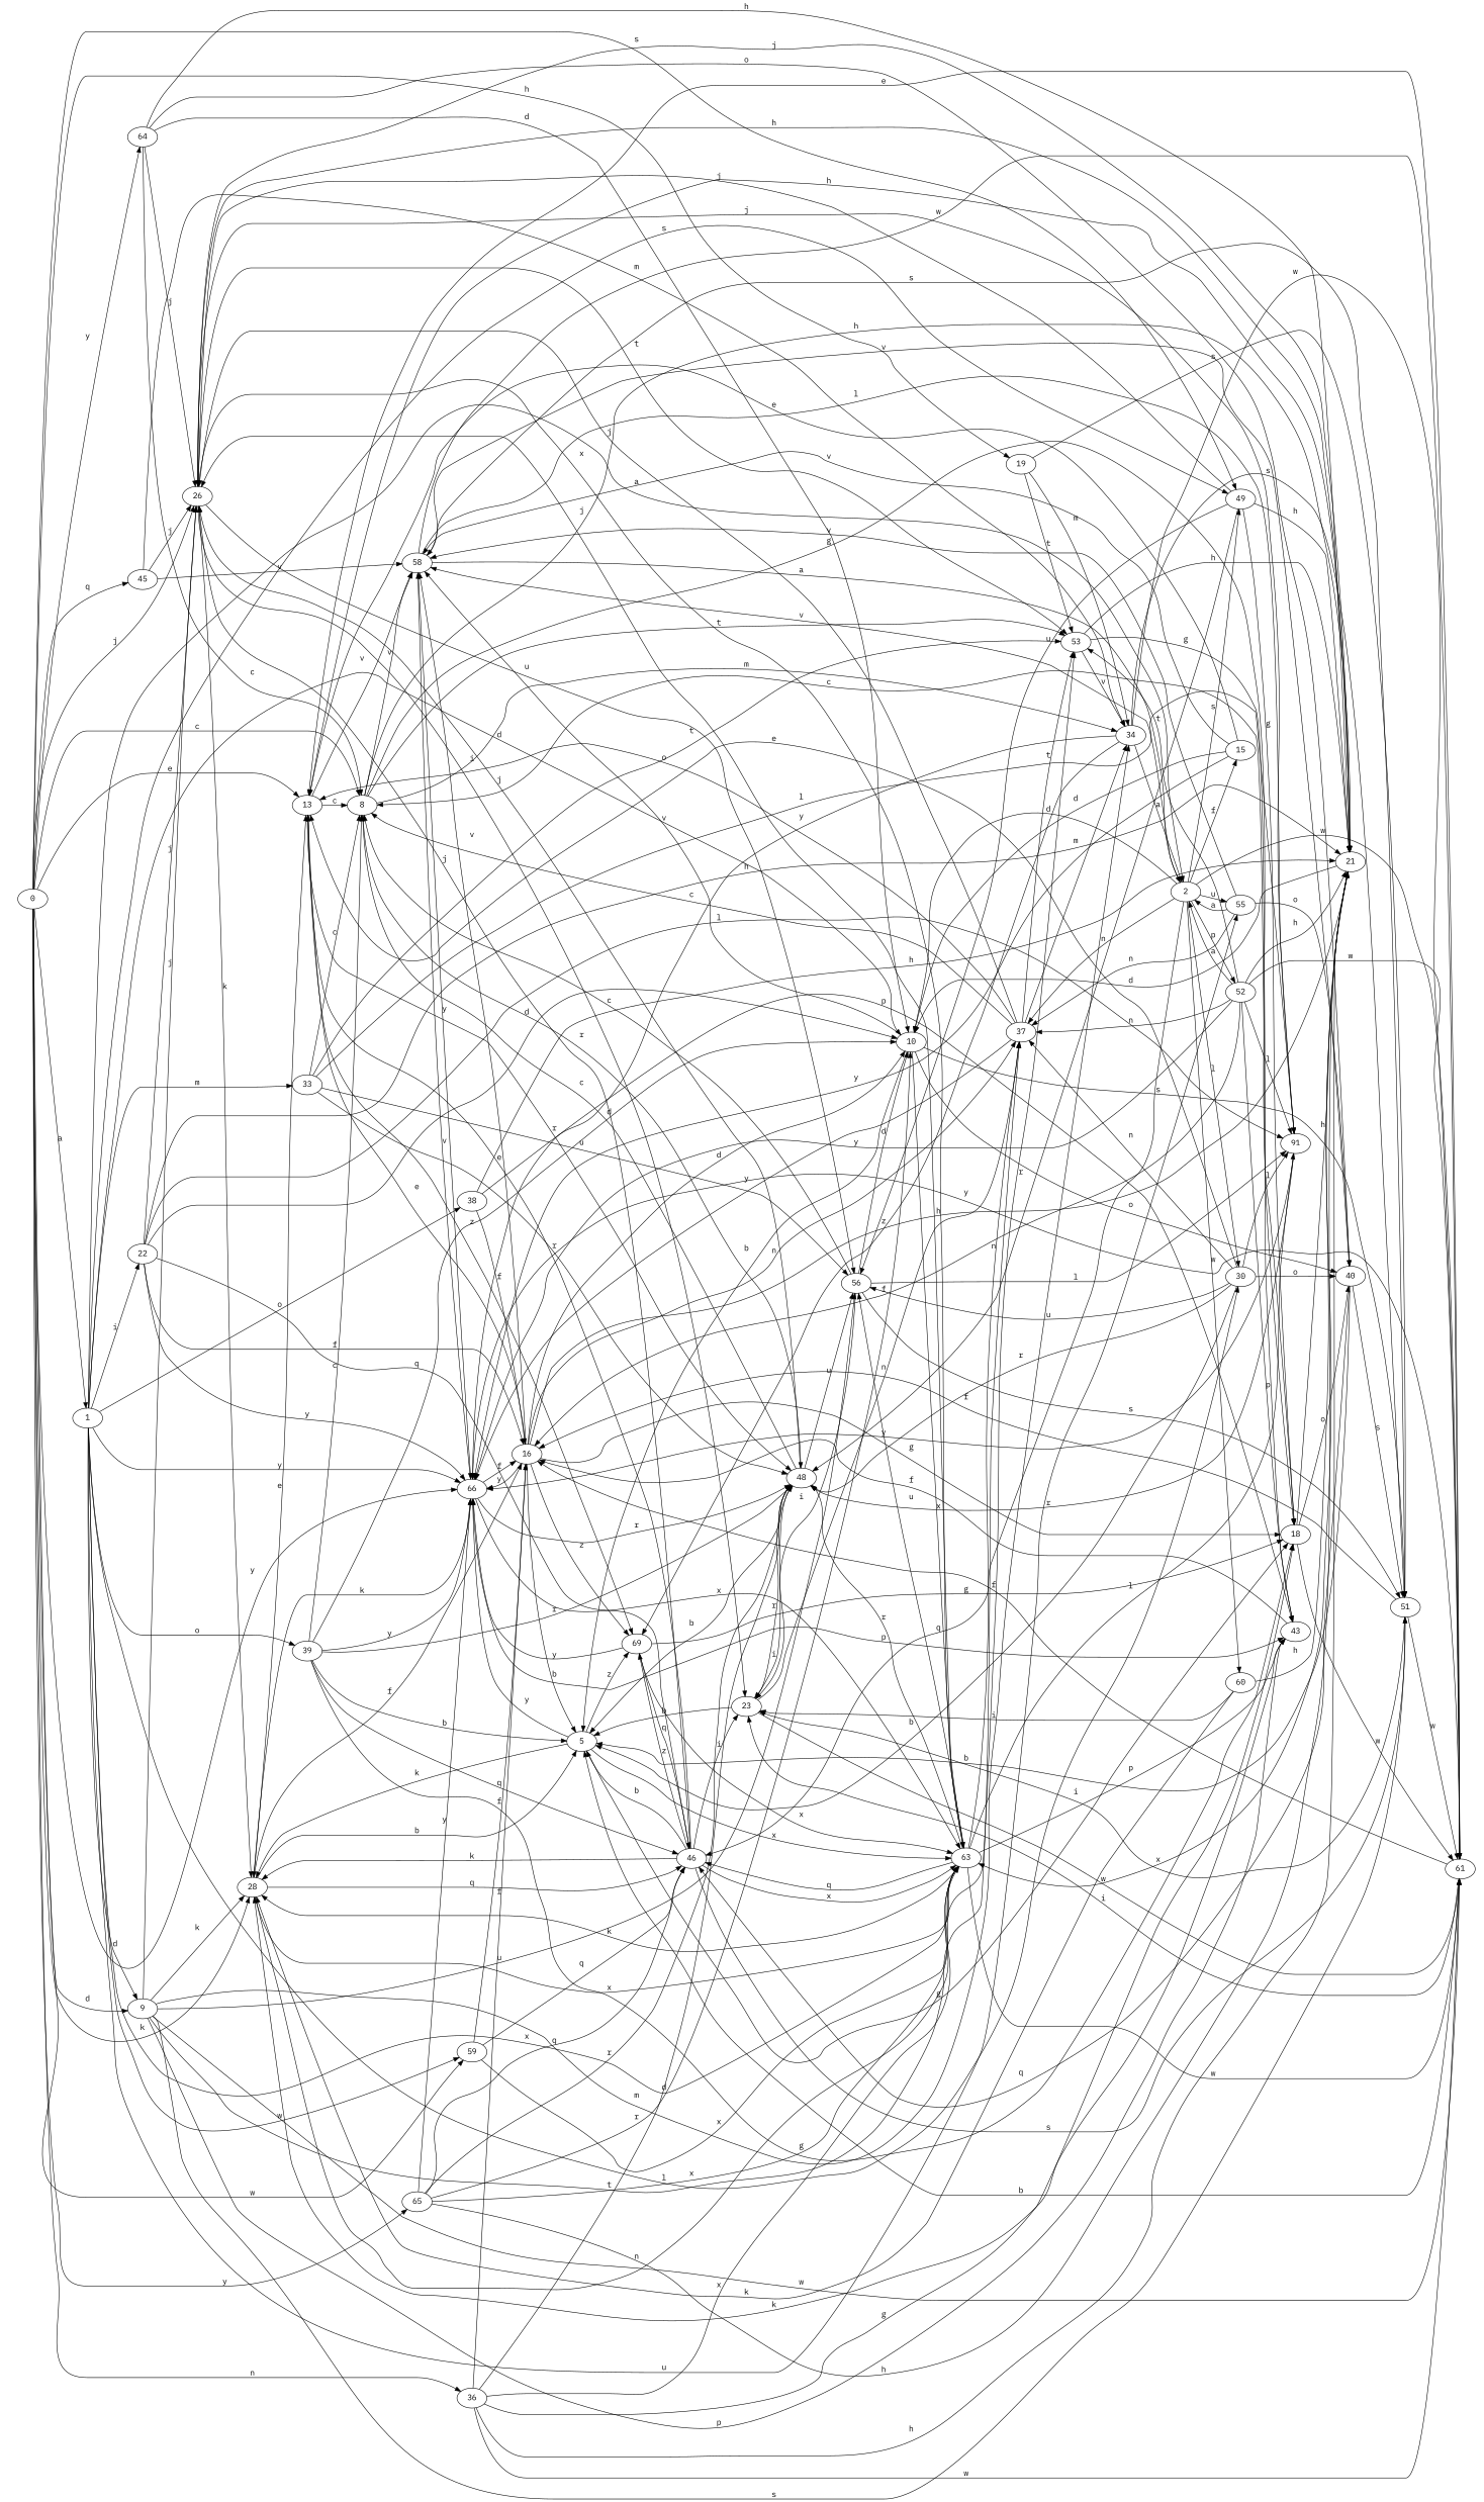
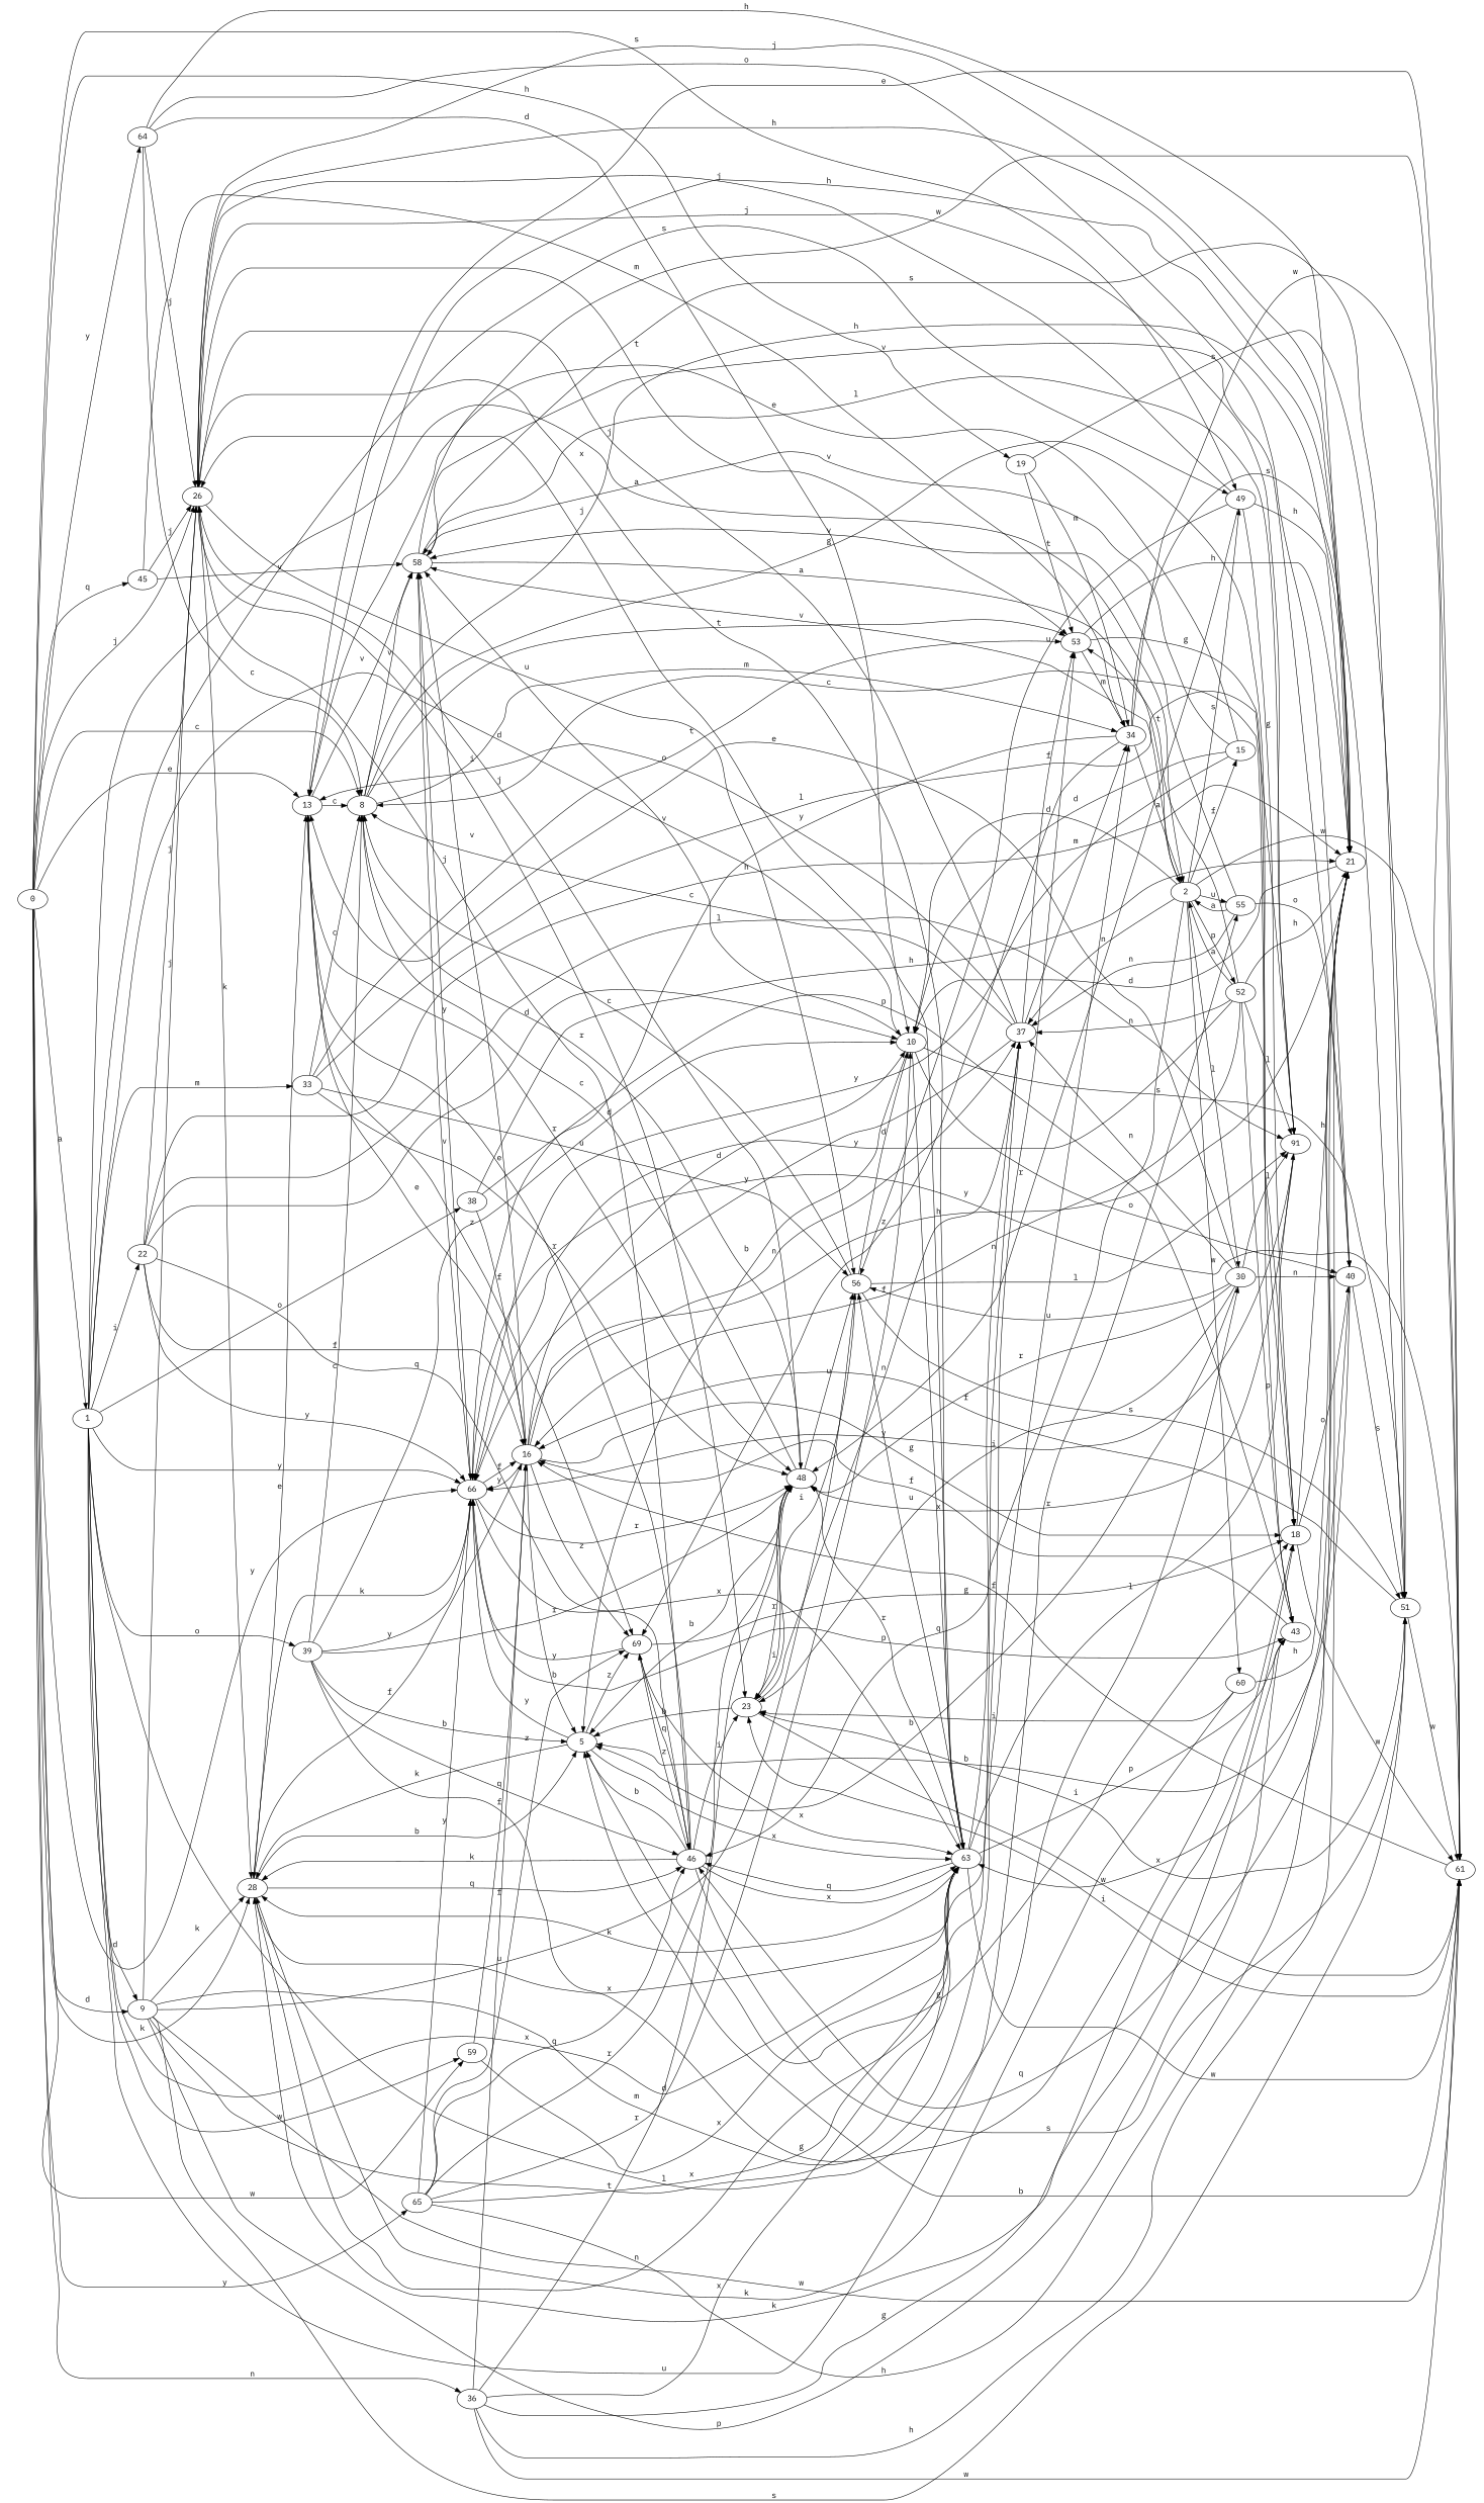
  strict digraph {
    fontname="IBM Plex Mono"
    rankdir=LR
    node [fontname="IBM Plex Mono"]
    edge [fontname="IBM Plex Mono"]
    0
    1
    8
    9
    13
    19
    26
    28
    36
    45
    49
    59
    64
    65
    66
    2
    10
    22
    30
    33
    38
    39
    55
    63
    58
    18
    21
    34
    48
    53
    61
    43
    51
    56
    69
    23
    37
    46
    5
    16
    40
    15
    n43 [label=52]
    60
    n45 [label=91]
    0 -> 1 [label=a]
    0 -> 8 [label=c]
    0 -> 9 [label=d]
    0 -> 13 [label=e]
    0 -> 19 [label=h]
    0 -> 26 [label=j]
    0 -> 28 [label=k]
    0 -> 36 [label=n]
    0 -> 45 [label=q]
    0 -> 49 [label=s]
    0 -> 59 [label=w]
    0 -> 64 [label=y]
    0 -> 65 [label=y]
    0 -> 66 [label=y]
    1 -> 9 [label=d]
    1 -> 49 [label=s]
    1 -> 59 [label=w]
    1 -> 66 [label=y]
    1 -> 2 [label=a]
    1 -> 10 [label=d]
    1 -> 22 [label=i]
    1 -> 30 [label=l]
    1 -> 33 [label=m]
    1 -> 38 [label=o]
    1 -> 39 [label=o]
    1 -> 55 [label=u]
    1 -> 63 [label=x]
    8 -> 58 [label=v]
    8 -> 18 [label=g]
    8 -> 21 [label=h]
    8 -> 34 [label=m]
    8 -> 48 [label=r]
    8 -> 53 [label=t]
    9 -> 26 [label=j]
    9 -> 28 [label=k]
    9 -> 34 [label=m]
    9 -> 53 [label=t]
    9 -> 61 [label=w]
    9 -> 43 [label=p]
    9 -> 51 [label=s]
    9 -> 56 [label=u]
    13 -> 8 [label=c]
    13 -> 58 [label=v]
    13 -> 21 [label=h]
    13 -> 48 [label=r]
    13 -> 69 [label=z]
    19 -> 34 [label=m]
    19 -> 53 [label=t]
    19 -> 51 [label=s]
    26 -> 28 [label=k]
    26 -> 63 [label=x]
    26 -> 21 [label=h]
    26 -> 53 [label=t]
    26 -> 56 [label=u]
    26 -> 23 [label=i]
    28 -> 13 [label=e]
    28 -> 63 [label=x]
    28 -> 37 [label=n]
    28 -> 46 [label=q]
    28 -> 5 [label=b]
    28 -> 16 [label=f]
    36 -> 63 [label=x]
    36 -> 18 [label=g]
    36 -> 21 [label=h]
    36 -> 48 [label=r]
    36 -> 61 [label=w]
    36 -> 16 [label=f]
    45 -> 26 [label=j]
    45 -> 58 [label=v]
    45 -> 34 [label=m]
    49 -> 26 [label=j]
    49 -> 18 [label=g]
    49 -> 21 [label=h]
    49 -> 48 [label=r]
    49 -> 56 [label=u]
    59 -> 63 [label=x]
-   59 -> 46 [label=q]
    59 -> 16 [label=f]
    64 -> 8 [label=c]
    64 -> 26 [label=j]
    64 -> 10 [label=d]
    64 -> 21 [label=h]
    64 -> 40 [label=o]
    65 -> 66 [label=y]
    65 -> 10 [label=d]
    65 -> 63 [label=x]
    65 -> 21 [label=h]
    65 -> 48 [label=r]
+   65 -> 69 [label=z]
    65 -> 46 [label=q]
    66 -> 28 [label=k]
    66 -> 63 [label=x]
    66 -> 58 [label=v]
    66 -> 48 [label=r]
    66 -> 43 [label=p]
    66 -> 16 [label=f]
    2 -> 49 [label=s]
    2 -> 10 [label=d]
    2 -> 30 [label=l]
    2 -> 55 [label=u]
    2 -> 58 [label=v]
    2 -> 61 [label=w]
    2 -> 37 [label=n]
    2 -> 46 [label=q]
    2 -> 15 [label=f]
    2 -> n43 [label=p]
    2 -> 60 [label=w]
    10 -> 63 [label=x]
    10 -> 58 [label=v]
    10 -> 51 [label=s]
    10 -> 5 [label=b]
    10 -> 40 [label=o]
    22 -> 26 [label=j]
    22 -> 66 [label=y]
    22 -> 10 [label=d]
    22 -> 21 [label=h]
    22 -> 46 [label=q]
    22 -> 16 [label=f]
    22 -> n45 [label=l]
    30 -> 13 [label=e]
    30 -> 48 [label=r]
    30 -> 56 [label=u]
+   30 -> 23 [label=i]
    30 -> 37 [label=n]
    30 -> 5 [label=b]
-   30 -> 40 [label=o]
+   30 -> 40 [label=n]
    30 -> n45 [label=l]
    33 -> 8 [label=c]
    33 -> 48 [label=r]
    33 -> 53 [label=t]
    33 -> 56 [label=u]
    33 -> n45 [label=l]
    38 -> 21 [label=h]
    38 -> 43 [label=p]
    38 -> 16 [label=f]
    39 -> 8 [label=c]
    39 -> 66 [label=y]
    39 -> 10 [label=d]
    39 -> 18 [label=g]
    39 -> 48 [label=r]
    39 -> 46 [label=q]
    39 -> 5 [label=b]
    55 -> 2 [label=a]
    55 -> 58 [label=v]
    55 -> 37 [label=n]
    55 -> 40 [label=o]
    63 -> 26 [label=j]
    63 -> 28 [label=k]
    63 -> 48 [label=r]
    63 -> 61 [label=w]
    63 -> 43 [label=p]
    63 -> 56 [label=u]
    63 -> 37 [label=n]
    63 -> 46 [label=q]
    63 -> n45 [label=l]
    58 -> 66 [label=y]
    58 -> 2 [label=a]
    58 -> 61 [label=w]
    58 -> 51 [label=s]
    58 -> n45 [label=l]
    18 -> 21 [label=h]
    18 -> 61 [label=w]
    18 -> 40 [label=o]
    21 -> 26 [label=j]
    21 -> 10 [label=d]
    21 -> 63 [label=x]
    34 -> 66 [label=y]
    34 -> 2 [label=a]
    34 -> 61 [label=w]
    34 -> 51 [label=s]
    34 -> 69 [label=z]
    48 -> 8 [label=c]
    48 -> 26 [label=j]
    48 -> 56 [label=u]
    48 -> 23 [label=i]
    48 -> 5 [label=b]
    53 -> 18 [label=g]
    53 -> 21 [label=h]
-   53 -> 34 [label=v]
+   53 -> 34 [label=m]
    61 -> 13 [label=e]
    61 -> 66 [label=y]
    61 -> 23 [label=i]
    61 -> 5 [label=b]
    61 -> 16 [label=f]
    43 -> 8 [label=c]
    43 -> 28 [label=k]
    43 -> 16 [label=f]
    51 -> 61 [label=w]
    51 -> 23 [label=i]
    51 -> 16 [label=f]
    56 -> 8 [label=c]
    56 -> 10 [label=d]
    56 -> 51 [label=s]
    56 -> 23 [label=i]
    56 -> n45 [label=l]
    69 -> 66 [label=y]
    69 -> 63 [label=x]
    69 -> 18 [label=g]
    69 -> 46 [label=q]
    23 -> 48 [label=r]
    23 -> 61 [label=w]
    23 -> 37 [label=n]
    23 -> 5 [label=b]
    37 -> 8 [label=c]
    37 -> 13 [label=o]
    37 -> 26 [label=j]
    37 -> 66 [label=y]
    37 -> 34 [label=m]
-   37 -> 53 [label=t]
+   37 -> 53 [label=f]
    46 -> 13 [label=e]
    46 -> 26 [label=j]
    46 -> 28 [label=k]
    46 -> 63 [label=x]
    46 -> 51 [label=s]
    46 -> 69 [label=z]
    46 -> 23 [label=i]
    46 -> 5 [label=b]
    5 -> 28 [label=k]
    5 -> 66 [label=y]
    5 -> 63 [label=x]
    5 -> 18 [label=g]
    5 -> 69 [label=z]
    16 -> 13 [label=e]
    16 -> 66 [label=y]
    16 -> 10 [label=d]
    16 -> 58 [label=v]
    16 -> 18 [label=g]
    16 -> 21 [label=h]
    16 -> 69 [label=z]
    16 -> 37 [label=n]
    16 -> 5 [label=b]
    40 -> 58 [label=v]
    40 -> 51 [label=s]
    40 -> 46 [label=q]
    40 -> 5 [label=b]
    15 -> 13 [label=e]
    15 -> 66 [label=y]
    15 -> 10 [label=d]
    15 -> 58 [label=v]
    n43 -> 66 [label=y]
    n43 -> 2 [label=a]
    n43 -> 21 [label=h]
    n43 -> 53 [label=t]
-   n43 -> 61 [label=w]
    n43 -> 43 [label=p]
    n43 -> 37 [label=n]
    n43 -> 16 [label=f]
    n43 -> n45 [label=l]
    60 -> 28 [label=k]
    60 -> 21 [label=h]
    60 -> 23 [label=i]
    n45 -> 26 [label=j]
    n45 -> 66 [label=y]
    n45 -> 48 [label=r]
  }
